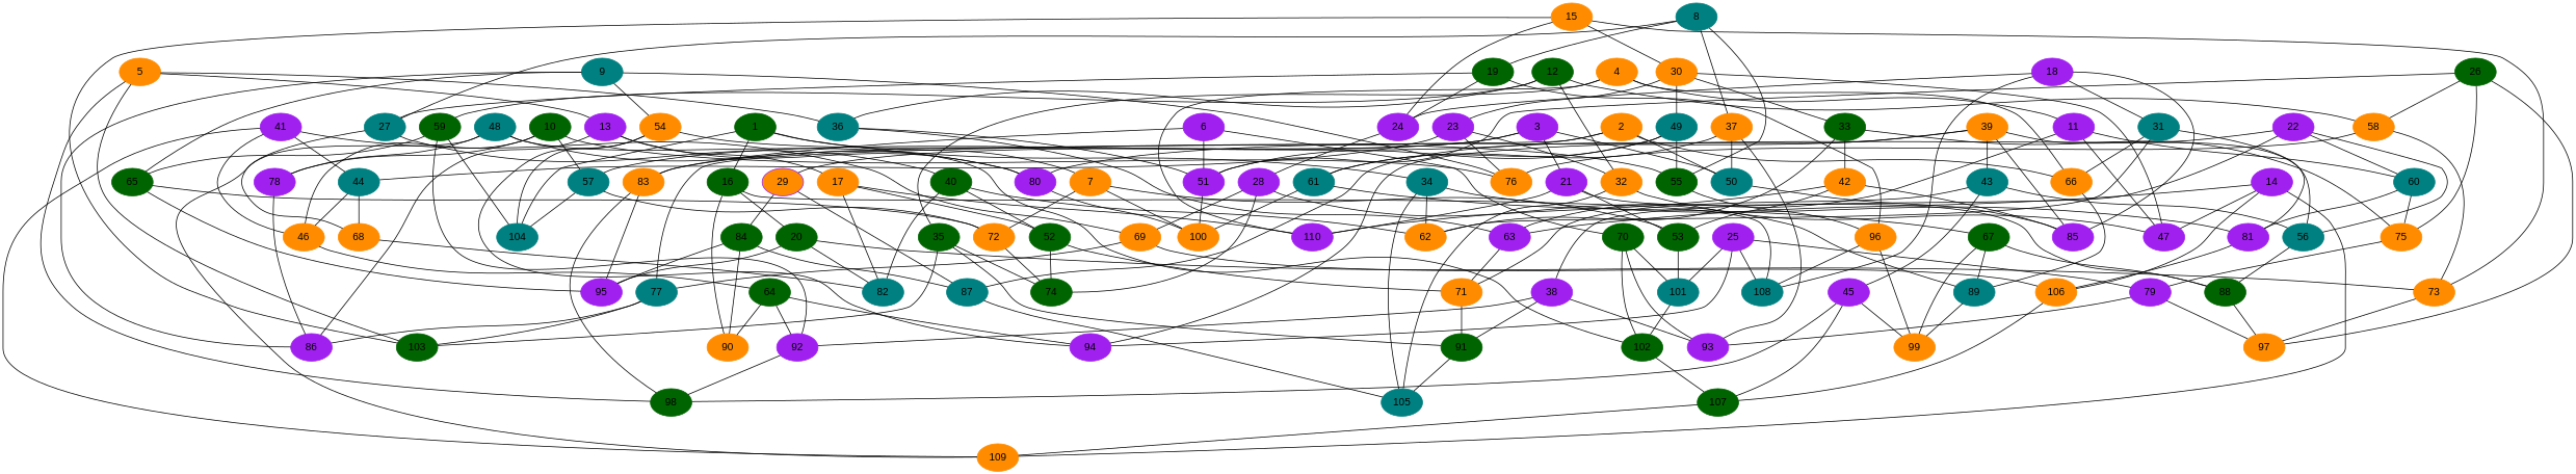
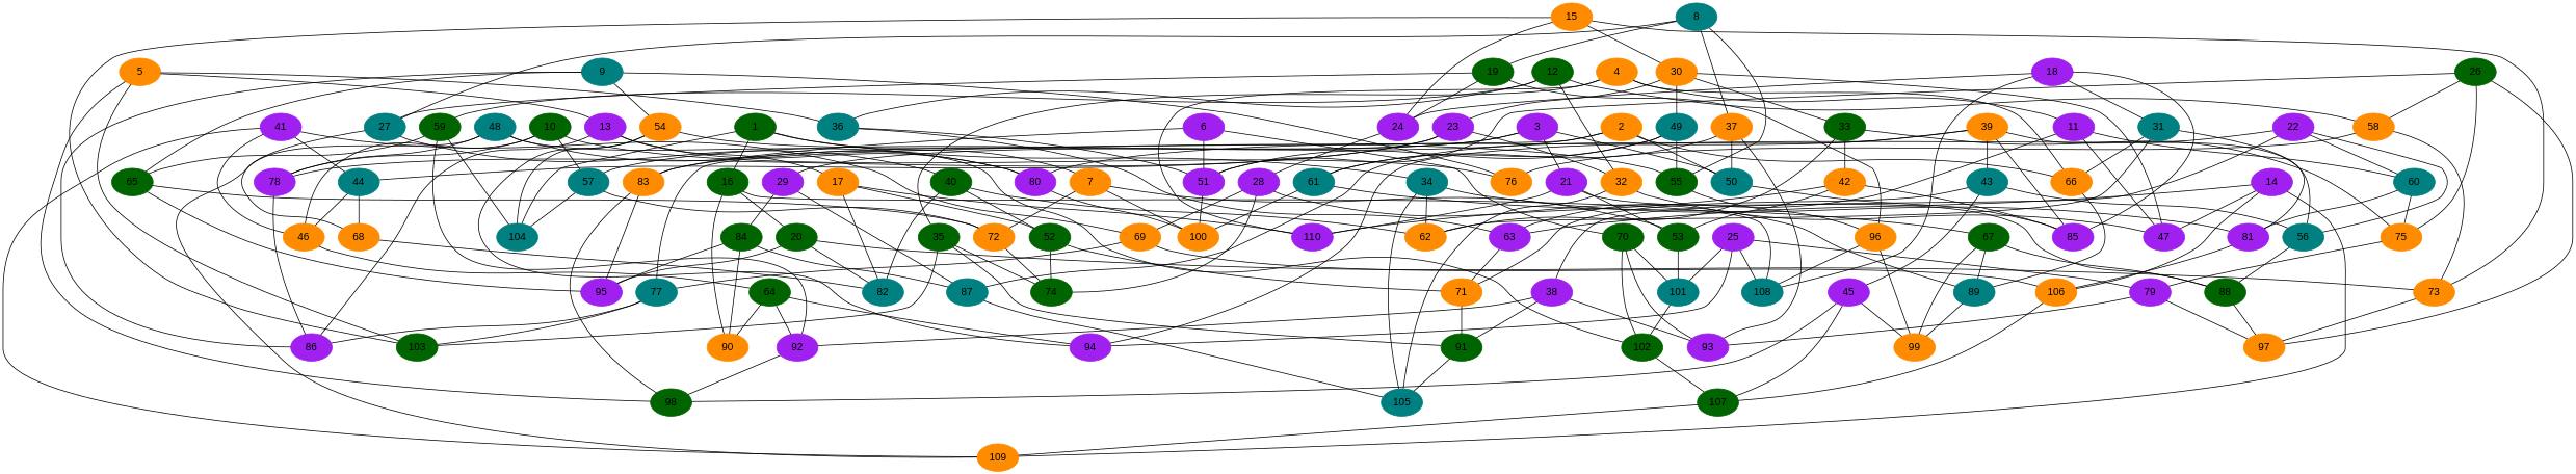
  graph {
    fontname="Liberation Sans"
    node [color=darkorange fontname="Liberation Sans" style=filled]
    edge [fontname="Liberation Sans"]
    1 [color=darkgreen]
    7
    16 [color=darkgreen]
    34 [color=teal]
    104 [color=teal]
    53 [color=darkgreen]
    72
    100
    20 [color=darkgreen]
    90
    108 [color=teal]
    62
    81 [color=purple]
    105 [color=teal]
    50 [color=teal]
    2
    66
    77 [color=teal]
    83
    85 [color=purple]
    89 [color=teal]
    103 [color=darkgreen]
    86 [color=purple]
    98 [color=darkgreen]
    95 [color=purple]
    3 [color=purple]
    21 [color=purple]
-   29 [color=purple fillcolor=darkorange]
+   29 [color=purple]
    57 [color=teal]
    110 [color=purple]
    88 [color=darkgreen]
    84 [color=darkgreen]
    87 [color=teal]
    4
    11 [color=purple]
    35 [color=darkgreen]
    47 [color=purple]
    60 [color=teal]
    63 [color=purple]
    74 [color=darkgreen]
    91 [color=darkgreen]
    13 [color=purple]
    5
    36 [color=teal]
    17
    80 [color=purple]
    51 [color=purple]
    6 [color=purple]
    70 [color=darkgreen]
    23 [color=purple]
    78 [color=purple]
    32
    44 [color=teal]
    101 [color=teal]
    93 [color=purple]
    102 [color=darkgreen]
    8 [color=teal]
    19 [color=darkgreen]
    27 [color=teal]
    37
    55 [color=darkgreen]
    24 [color=purple]
    96
    40 [color=darkgreen]
    68
    61 [color=teal]
    9 [color=teal]
    54
    65 [color=darkgreen]
    76
    94 [color=purple]
    10 [color=darkgreen]
    46
    64 [color=darkgreen]
    75
    71
    12 [color=darkgreen]
    58
    59 [color=darkgreen]
    73
    92 [color=purple]
    52 [color=darkgreen]
    82 [color=teal]
    14 [color=purple]
    106
    109
    107 [color=darkgreen]
    15
    30
    28 [color=purple]
    33 [color=darkgreen]
    49 [color=teal]
    97
    18 [color=purple]
    31 [color=teal]
    99
    22 [color=purple]
    38 [color=purple]
    56 [color=teal]
    69
    25 [color=purple]
    79 [color=purple]
    26 [color=darkgreen]
    42
    67 [color=darkgreen]
    39
    43 [color=teal]
    45 [color=purple]
    41 [color=purple]
    48 [color=teal]
    1 -- 7
    1 -- 16
    1 -- 34
    1 -- 104
    7 -- 53
    7 -- 72
    7 -- 100
    16 -- 20
    16 -- 90
    16 -- 108
    34 -- 62
    34 -- 81
    34 -- 105
    53 -- 101
    72 -- 74
    20 -- 95
    20 -- 73
    20 -- 82
    81 -- 106
    50 -- 85
    2 -- 50
    2 -- 66
    2 -- 77
    2 -- 83
    66 -- 89
    77 -- 103
    77 -- 86
    83 -- 98
    83 -- 95
    89 -- 99
    3 -- 50
    3 -- 21
    3 -- 29
    3 -- 57
    21 -- 53
    21 -- 110
    21 -- 88
    29 -- 84
    29 -- 87
    57 -- 104
    57 -- 72
    88 -- 97
    84 -- 90
    84 -- 95
    84 -- 87
    87 -- 105
    4 -- 66
    4 -- 110
    4 -- 11
    4 -- 35
    11 -- 47
    11 -- 60
    11 -- 63
    35 -- 103
    35 -- 74
    35 -- 91
    60 -- 81
    60 -- 75
    63 -- 71
    91 -- 105
    13 -- 86
    13 -- 17
    13 -- 80
    5 -- 103
    5 -- 98
    5 -- 13
    5 -- 36
    36 -- 63
    36 -- 51
    17 -- 110
    17 -- 52
    17 -- 82
    80 -- 100
    51 -- 100
    6 -- 83
    6 -- 51
    6 -- 70
    70 -- 101
    70 -- 93
    70 -- 102
-   23 -- 76
+   23 -- 78
    23 -- 32
    23 -- 44
    78 -- 86
    32 -- 105
    32 -- 47
    44 -- 68
    44 -- 46
    101 -- 102
    102 -- 107
    8 -- 19
    8 -- 27
    8 -- 37
    8 -- 55
    19 -- 27
    19 -- 24
    19 -- 96
    27 -- 40
    27 -- 68
    37 -- 50
    37 -- 93
    37 -- 61
    55 -- 96
    24 -- 28
    96 -- 108
    96 -- 99
    40 -- 62
    40 -- 52
    40 -- 82
    68 -- 82
    61 -- 100
    61 -- 67
    9 -- 86
    9 -- 54
    9 -- 65
    9 -- 76
    54 -- 104
    54 -- 55
    54 -- 94
    65 -- 72
    65 -- 95
    10 -- 57
    10 -- 78
    10 -- 76
    10 -- 46
    46 -- 64
    64 -- 90
    64 -- 94
    64 -- 92
    75 -- 79
    71 -- 91
    12 -- 36
    12 -- 32
    12 -- 58
    12 -- 59
    58 -- 76
    58 -- 73
    59 -- 104
    59 -- 65
    59 -- 92
    73 -- 97
    92 -- 98
    52 -- 74
    52 -- 71
    14 -- 47
    14 -- 63
    14 -- 106
    14 -- 109
    106 -- 107
    107 -- 109
    15 -- 103
    15 -- 24
    15 -- 73
    15 -- 30
    30 -- 47
    30 -- 23
    30 -- 33
    30 -- 49
    28 -- 89
    28 -- 74
    28 -- 69
    33 -- 62
    33 -- 75
    33 -- 42
    49 -- 51
    49 -- 55
    49 -- 61
    18 -- 108
    18 -- 85
    18 -- 24
    18 -- 31
    31 -- 62
    31 -- 81
    31 -- 66
    22 -- 60
    22 -- 94
    22 -- 38
    22 -- 56
    38 -- 91
    38 -- 93
    38 -- 92
    56 -- 88
    69 -- 77
    69 -- 106
    25 -- 108
    25 -- 101
    25 -- 94
    25 -- 79
    79 -- 93
    79 -- 97
    26 -- 51
    26 -- 75
    26 -- 58
    26 -- 97
    42 -- 53
    42 -- 85
    42 -- 110
    67 -- 89
    67 -- 88
    67 -- 99
    39 -- 85
    39 -- 87
    39 -- 80
    39 -- 56
    39 -- 43
    43 -- 71
    43 -- 56
    43 -- 45
    45 -- 98
    45 -- 107
    45 -- 99
    41 -- 44
    41 -- 46
    41 -- 109
    41 -- 69
    48 -- 80
    48 -- 78
    48 -- 102
    48 -- 109
  }
